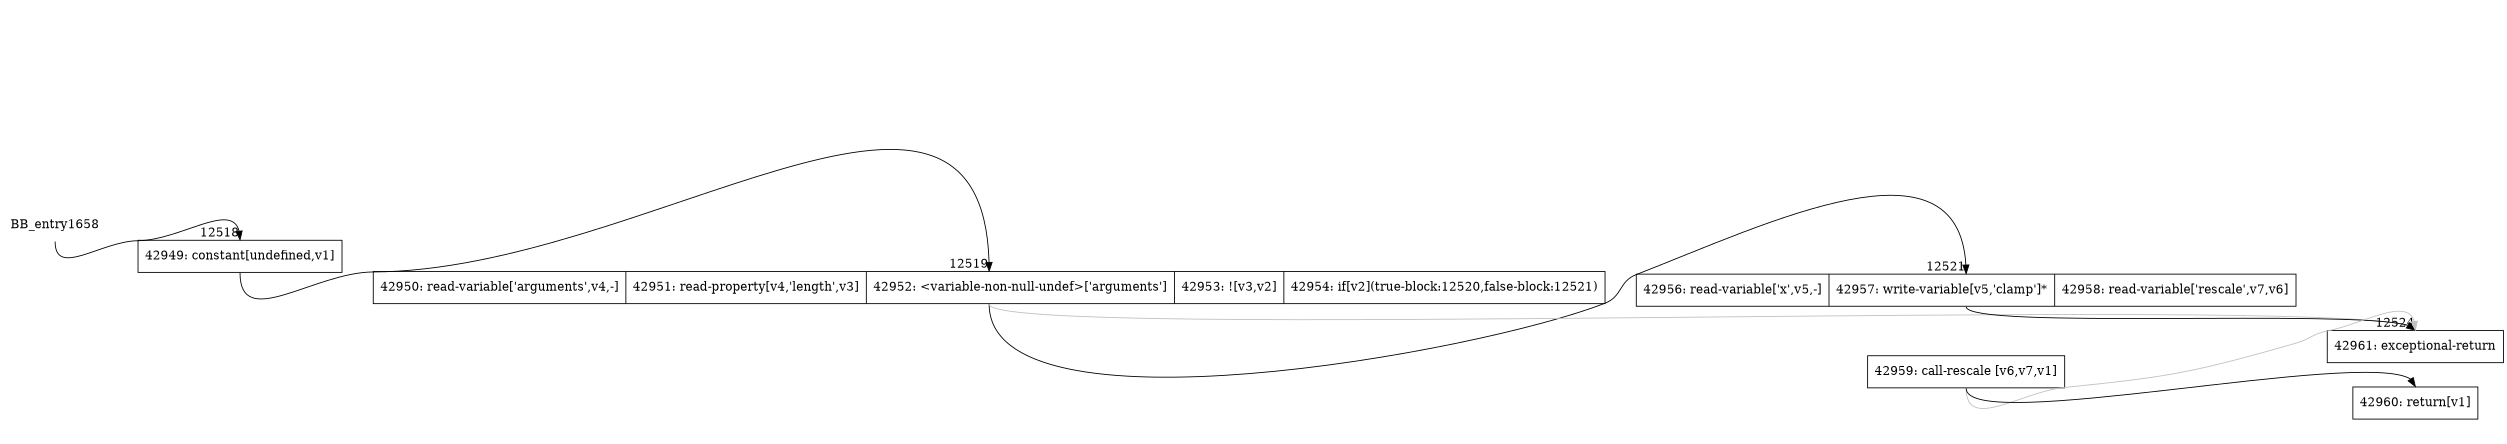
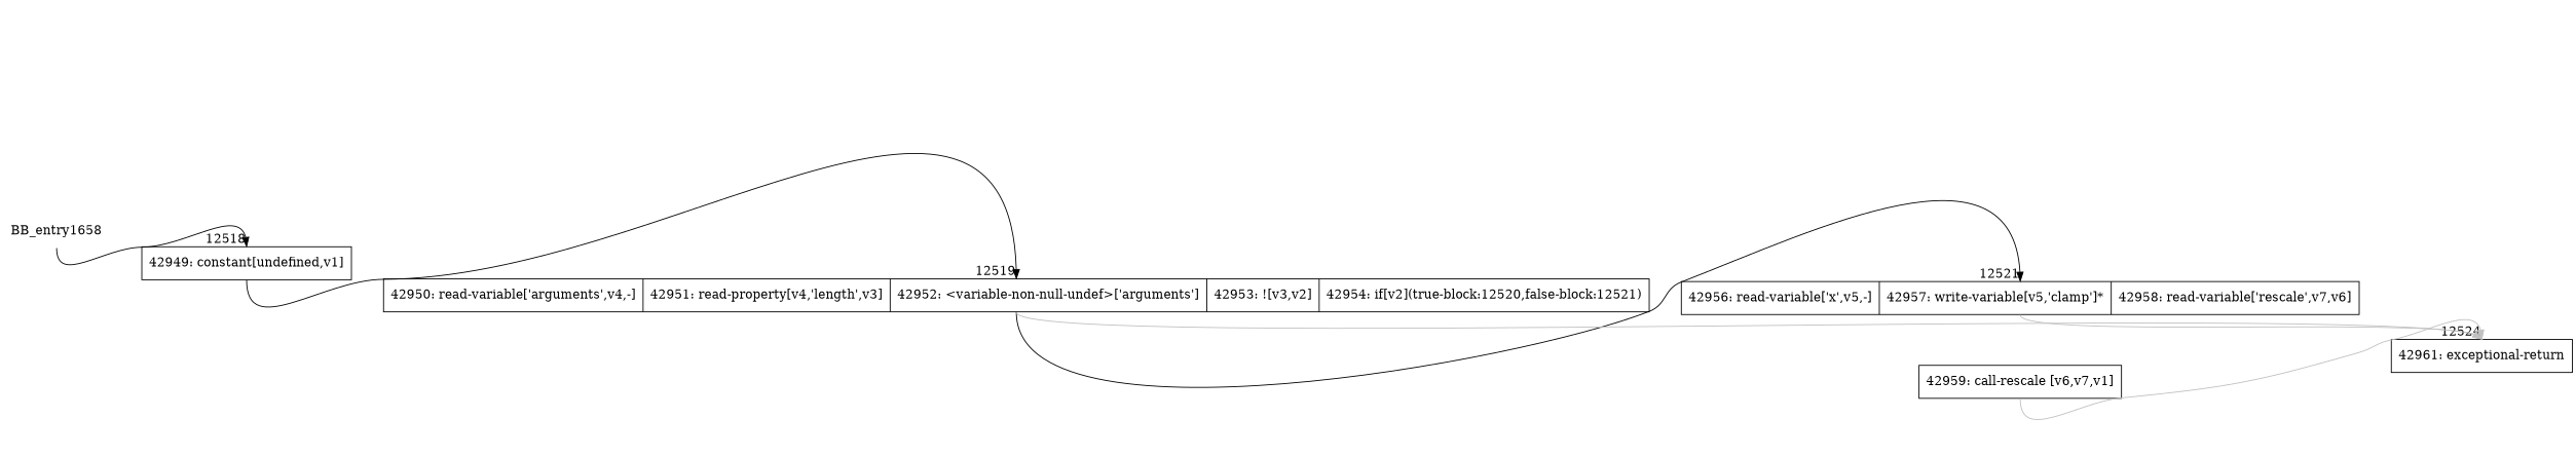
  digraph {
    rankdir=LR
    node [shape=record]
    edge [headport=n tailport=s]
    n1 [label=BB_entry1658 shape=none]
    n2 [label="{42949: constant[undefined,v1]}"]
    n3 [label="{42950: read-variable['arguments',v4,-]|42951: read-property[v4,'length',v3]|42952: \<variable-non-null-undef\>['arguments']|42953: ![v3,v2]|42954: if[v2](true-block:12520,false-block:12521)}"]
    n4 [label="{42956: read-variable['x',v5,-]|42957: write-variable[v5,'clamp']*|42958: read-variable['rescale',v7,v6]}"]
    n5 [label="{42961: exceptional-return}"]
-   n6 [label="{42960: return[v1]}"]
    n7 [label="{42959: call-rescale [v6,v7,v1]}"]
    n1 -> n2 [headlabel="    12518"]
    n2 -> n3 [headlabel="      12519"]
    n3 -> n4 [headlabel="      12521"]
    n3 -> n5 [color=gray headlabel="      12524"]
-   n4 -> n5 [color=black]
+   n4 -> n5 [color=gray]
    n7 -> n5 [color=gray]
-   n7 -> n6
  }
